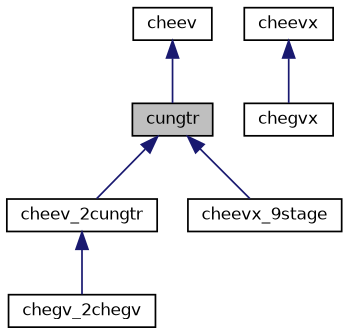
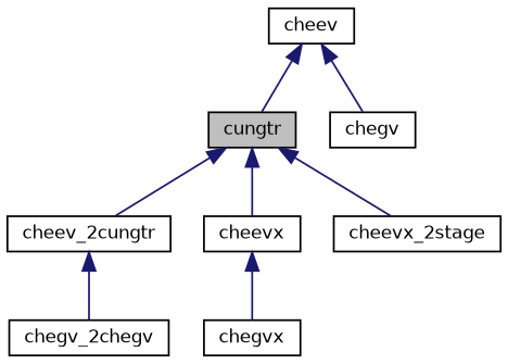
  digraph {
    rankdir=TB
    node [color=black fillcolor=white fontname=Helvetica fontsize=10 shape=record style=filled]
    edge [color=midnightblue dir=back fontname=Helvetica fontsize=10 labelfontname=Helvetica labelfontsize=10 style=solid]
    n1 [fillcolor=grey75 fontcolor=black height=0.2 label=cungtr width=0.4]
    n2 [height=0.2 label=cheev_2cungtr width=0.4]
    n3 [height=0.2 label=cheevx width=0.4]
-   n4 [height=0.2 label=cheevx_9stage width=0.4]
+   n4 [height=0.2 label=cheevx_2stage width=0.4]
    n5 [height=0.2 label=cheev width=0.4]
+   n6 [height=0.2 label=chegv width=0.4]
    n7 [height=0.2 label=chegv_2chegv width=0.4]
    n8 [height=0.2 label=chegvx width=0.4]
    n1 -> n2
+   n1 -> n3
    n1 -> n4
    n2 -> n7
    n3 -> n8
    n5 -> n1
+   n5 -> n6
  }
